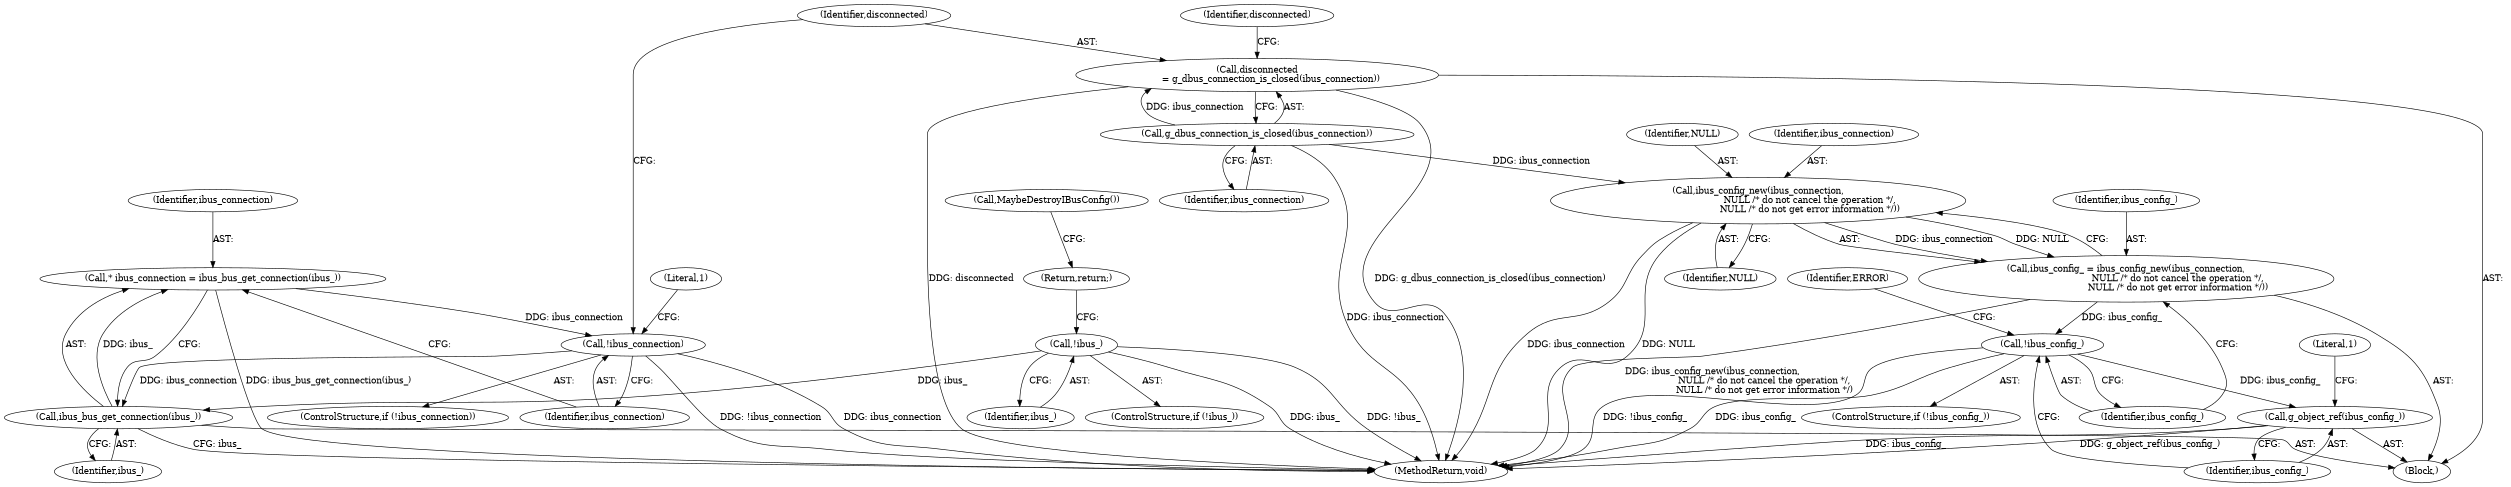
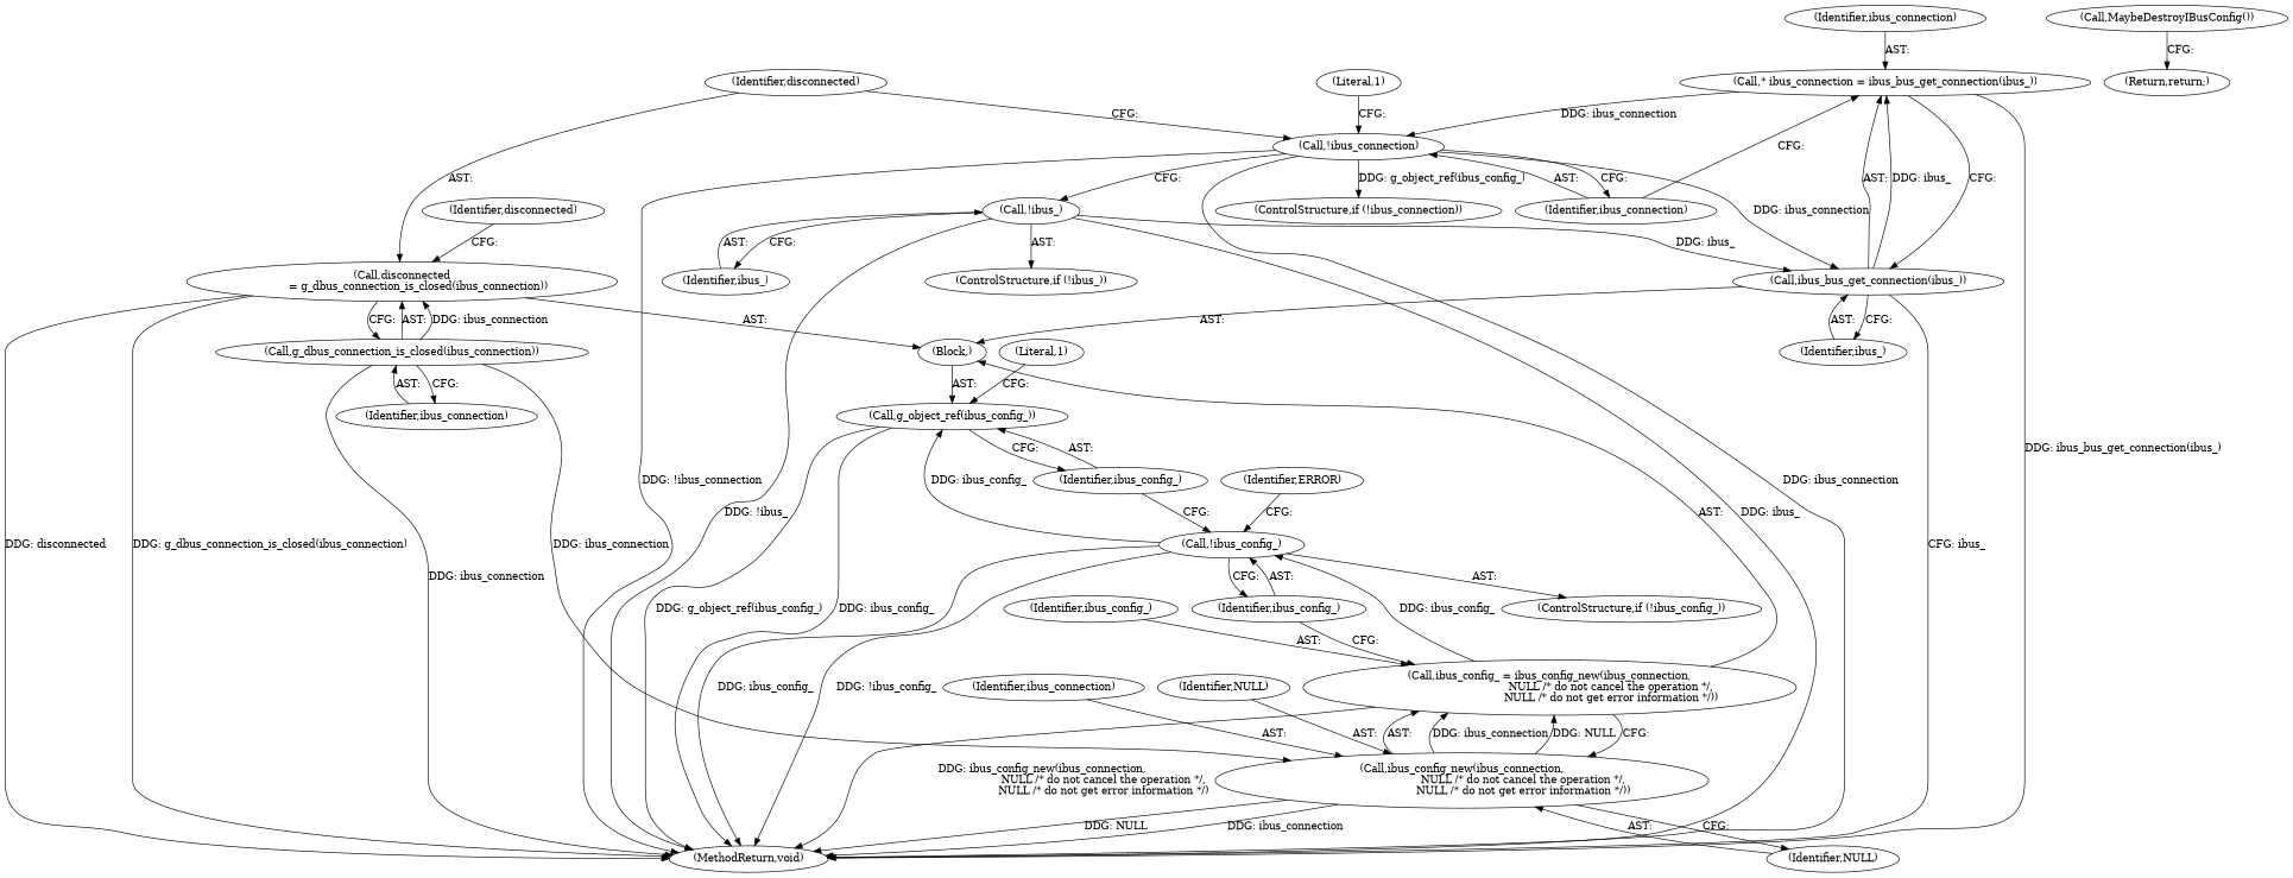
  digraph {
    n1 [label="(Call,* ibus_connection = ibus_bus_get_connection(ibus_))"]
    n2 [label="(Call,ibus_bus_get_connection(ibus_))"]
    n3 [label="(Call,!ibus_connection)"]
    n4 [label="(MethodReturn,void)"]
    n5 [label="(Block,)"]
    n6 [label="(Identifier,ibus_)"]
    n7 [label="(ControlStructure,if (!ibus_connection))"]
    n8 [label="(Identifier,ibus_connection)"]
    n9 [label="(Call,!ibus_)"]
    n10 [label="(Identifier,ibus_)"]
    n11 [label="(ControlStructure,if (!ibus_))"]
    n12 [label="(Call,g_dbus_connection_is_closed(ibus_connection))"]
    n13 [label="(Call,disconnected\n          = g_dbus_connection_is_closed(ibus_connection))"]
    n14 [label="(Call,ibus_config_new(ibus_connection,\n                                     NULL /* do not cancel the operation */,\n                                     NULL /* do not get error information */))"]
    n15 [label="(Identifier,ibus_connection)"]
    n16 [label="(Call,ibus_config_ = ibus_config_new(ibus_connection,\n                                     NULL /* do not cancel the operation */,\n                                     NULL /* do not get error information */))"]
    n17 [label="(Identifier,NULL)"]
    n18 [label="(Call,!ibus_config_)"]
    n19 [label="(Call,g_object_ref(ibus_config_))"]
    n20 [label="(Identifier,ibus_config_)"]
    n21 [label="(ControlStructure,if (!ibus_config_))"]
    n22 [label="(Identifier,ibus_config_)"]
    n23 [label="(Identifier,ibus_connection)"]
    n24 [label="(Literal,1)"]
    n25 [label="(Literal,1)"]
    n26 [label="(Identifier,ERROR)"]
    n27 [label="(Return,return;)"]
    n28 [label="(Identifier,ibus_config_)"]
    n29 [label="(Identifier,ibus_connection)"]
    n30 [label="(Identifier,NULL)"]
    n31 [label="(Call,MaybeDestroyIBusConfig())"]
    n32 [label="(Identifier,disconnected)"]
    n33 [label="(Identifier,disconnected)"]
    n1 -> n2 [label="CFG: "]
    n1 -> n3 [label="DDG: ibus_connection"]
    n1 -> n4 [label="DDG: ibus_bus_get_connection(ibus_)"]
    n2 -> n1 [label="AST: "]
    n2 -> n1 [label="DDG: ibus_"]
    n2 -> n4 [label="CFG: ibus_"]
    n2 -> n5 [label="AST: "]
    n2 -> n6 [label="CFG: "]
    n3 -> n2 [label="DDG: ibus_connection"]
    n3 -> n4 [label="DDG: !ibus_connection"]
    n3 -> n4 [label="DDG: ibus_connection"]
-   n3 -> n7 [label="AST: "]
+   n3 -> n7 [label="DDG: g_object_ref(ibus_config_)"]
    n3 -> n8 [label="CFG: "]
    n6 -> n2 [label="AST: "]
    n8 -> n1 [label="CFG: "]
    n8 -> n3 [label="AST: "]
    n9 -> n2 [label="DDG: ibus_"]
    n9 -> n4 [label="DDG: !ibus_"]
    n9 -> n4 [label="DDG: ibus_"]
    n9 -> n10 [label="CFG: "]
    n9 -> n11 [label="AST: "]
    n10 -> n9 [label="AST: "]
    n12 -> n4 [label="DDG: ibus_connection"]
    n12 -> n13 [label="AST: "]
    n12 -> n13 [label="DDG: ibus_connection"]
    n12 -> n14 [label="DDG: ibus_connection"]
    n12 -> n15 [label="CFG: "]
    n13 -> n4 [label="DDG: disconnected"]
    n13 -> n4 [label="DDG: g_dbus_connection_is_closed(ibus_connection)"]
    n13 -> n5 [label="AST: "]
    n13 -> n12 [label="CFG: "]
    n14 -> n4 [label="DDG: NULL"]
    n14 -> n4 [label="DDG: ibus_connection"]
    n14 -> n16 [label="AST: "]
    n14 -> n16 [label="DDG: ibus_connection"]
    n14 -> n16 [label="DDG: NULL"]
    n14 -> n17 [label="CFG: "]
    n15 -> n12 [label="AST: "]
    n16 -> n4 [label="DDG: ibus_config_new(ibus_connection,\n                                     NULL /* do not cancel the operation */,\n                                     NULL /* do not get error information */)"]
    n16 -> n5 [label="AST: "]
    n16 -> n14 [label="CFG: "]
    n16 -> n18 [label="DDG: ibus_config_"]
    n17 -> n14 [label="AST: "]
    n18 -> n4 [label="DDG: ibus_config_"]
    n18 -> n4 [label="DDG: !ibus_config_"]
    n18 -> n19 [label="DDG: ibus_config_"]
    n18 -> n20 [label="CFG: "]
    n18 -> n21 [label="AST: "]
    n19 -> n4 [label="DDG: g_object_ref(ibus_config_)"]
    n19 -> n4 [label="DDG: ibus_config_"]
-   n19 -> n5 [label="AST: "]
+   n5 -> n19 [label="AST: "]
    n19 -> n22 [label="CFG: "]
    n20 -> n16 [label="CFG: "]
    n20 -> n18 [label="AST: "]
    n22 -> n18 [label="CFG: "]
    n22 -> n19 [label="AST: "]
    n23 -> n1 [label="AST: "]
    n24 -> n3 [label="CFG: "]
    n25 -> n19 [label="CFG: "]
    n26 -> n18 [label="CFG: "]
-   n27 -> n9 [label="CFG: "]
+   n3 -> n9 [label="CFG: "]
    n28 -> n16 [label="AST: "]
    n29 -> n14 [label="AST: "]
    n30 -> n14 [label="AST: "]
    n31 -> n27 [label="CFG: "]
    n32 -> n3 [label="CFG: "]
    n32 -> n13 [label="AST: "]
    n33 -> n13 [label="CFG: "]
  }
